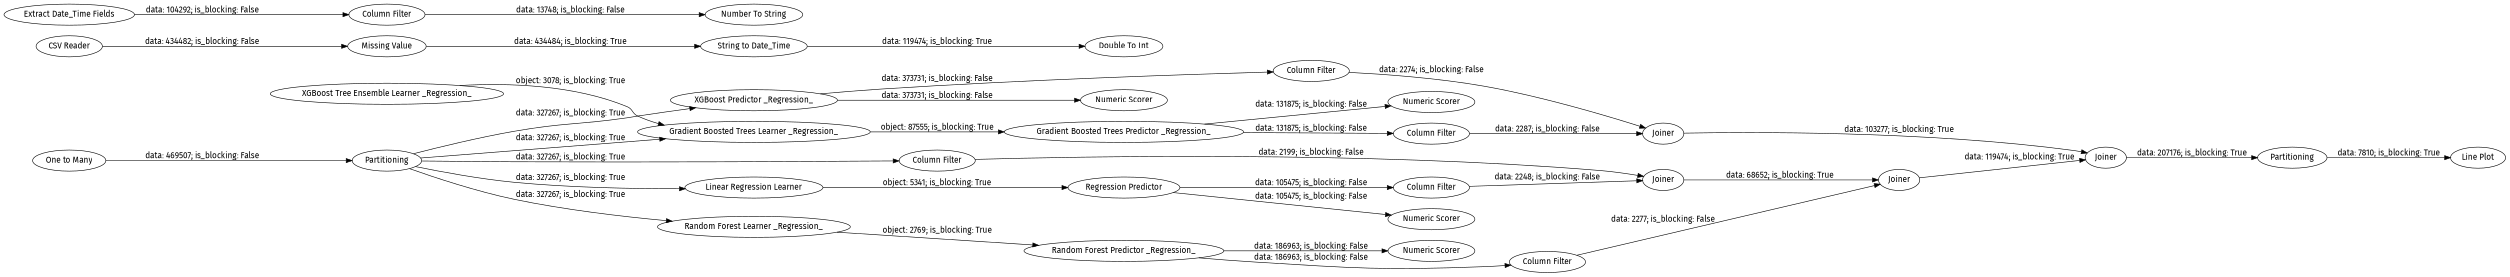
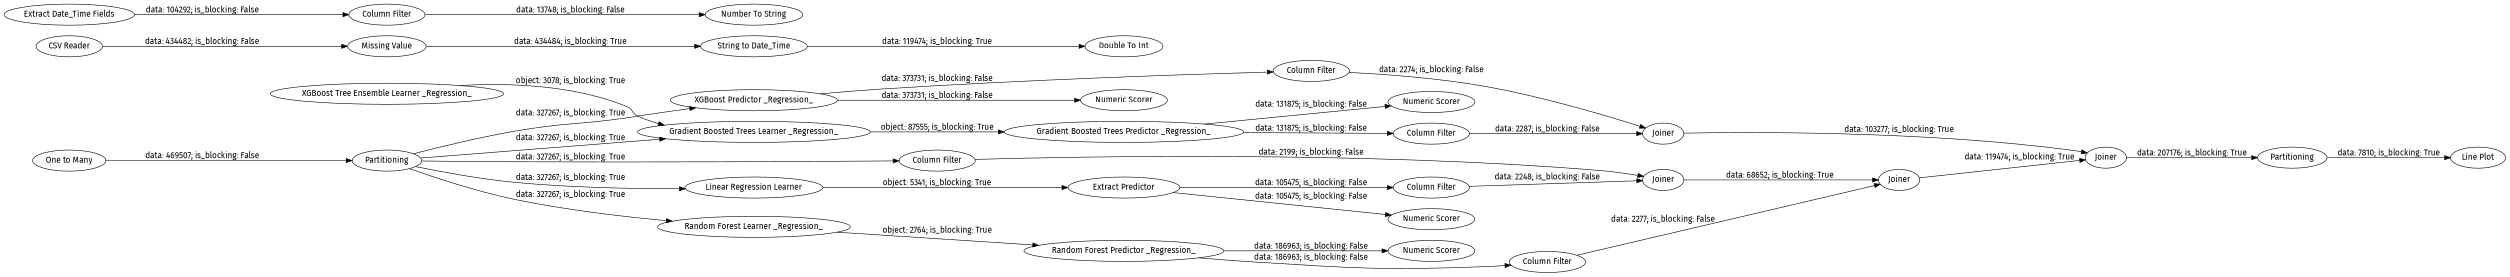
  digraph {
    fontname="Fira Sans"
    rankdir=LR
    node [fontname="Fira Sans"]
    edge [fontname="Fira Sans"]
    n1 [label="Gradient Boosted Trees Predictor _Regression_"]
    n2 [label="Numeric Scorer"]
    n3 [label="Column Filter"]
    n4 [label=Joiner]
    n5 [label="String to Date_Time"]
    n6 [label="Double To Int"]
    n7 [label="Column Filter"]
    n8 [label=Joiner]
    n9 [label="Column Filter"]
    n10 [label=Joiner]
    n11 [label="Extract Date_Time Fields"]
    n12 [label="Column Filter"]
    n13 [label="Number To String"]
    n14 [label="Random Forest Predictor _Regression_"]
    n15 [label="Numeric Scorer"]
    n16 [label="Line Plot"]
    n17 [label="Random Forest Learner _Regression_"]
    n18 [label="Numeric Scorer"]
    n19 [label="One to Many"]
    n20 [label=Partitioning]
    n21 [label="Linear Regression Learner"]
-   n22 [label="Regression Predictor"]
+   n22 [label="Extract Predictor"]
    n23 [label="Column Filter"]
    n24 [label="Gradient Boosted Trees Learner _Regression_"]
    n25 [label=Partitioning]
    n26 [label="Missing Value"]
    n27 [label="CSV Reader"]
    n28 [label="XGBoost Predictor _Regression_"]
    n29 [label="Numeric Scorer"]
    n30 [label=Joiner]
    n31 [label="Column Filter"]
    n32 [label="XGBoost Tree Ensemble Learner _Regression_"]
    n1 -> n2 [label="data: 131875; is_blocking: False"]
    n1 -> n3 [label="data: 131875; is_blocking: False"]
    n3 -> n4 [label="data: 2287; is_blocking: False"]
    n4 -> n8 [label="data: 103277; is_blocking: True"]
    n5 -> n6 [label="data: 119474; is_blocking: True"]
    n7 -> n4 [label="data: 2274; is_blocking: False"]
    n8 -> n25 [label="data: 207176; is_blocking: True"]
    n9 -> n10 [label="data: 2277; is_blocking: False"]
    n10 -> n8 [label="data: 119474; is_blocking: True"]
    n11 -> n12 [label="data: 104292; is_blocking: False"]
    n12 -> n13 [label="data: 13748; is_blocking: False"]
    n14 -> n9 [label="data: 186963; is_blocking: False"]
    n14 -> n15 [label="data: 186963; is_blocking: False"]
-   n17 -> n14 [label="object: 2769; is_blocking: True"]
+   n17 -> n14 [label="object: 2764; is_blocking: True"]
    n19 -> n20 [label="data: 469507; is_blocking: False"]
    n20 -> n17 [label="data: 327267; is_blocking: True"]
    n20 -> n21 [label="data: 327267; is_blocking: True"]
    n20 -> n24 [label="data: 327267; is_blocking: True"]
    n20 -> n28 [label="data: 327267; is_blocking: True"]
    n20 -> n31 [label="data: 327267; is_blocking: True"]
    n21 -> n22 [label="object: 5341; is_blocking: True"]
    n22 -> n18 [label="data: 105475; is_blocking: False"]
    n22 -> n23 [label="data: 105475; is_blocking: False"]
    n23 -> n30 [label="data: 2248; is_blocking: False"]
    n24 -> n1 [label="object: 87555; is_blocking: True"]
    n25 -> n16 [label="data: 7810; is_blocking: True"]
    n26 -> n5 [label="data: 434484; is_blocking: True"]
    n27 -> n26 [label="data: 434482; is_blocking: False"]
    n28 -> n7 [label="data: 373731; is_blocking: False"]
    n28 -> n29 [label="data: 373731; is_blocking: False"]
    n30 -> n10 [label="data: 68652; is_blocking: True"]
    n31 -> n30 [label="data: 2199; is_blocking: False"]
    n32 -> n24 [label="object: 3078; is_blocking: True"]
  }
